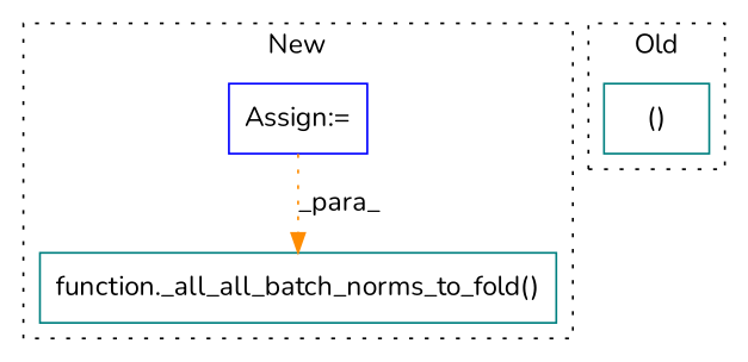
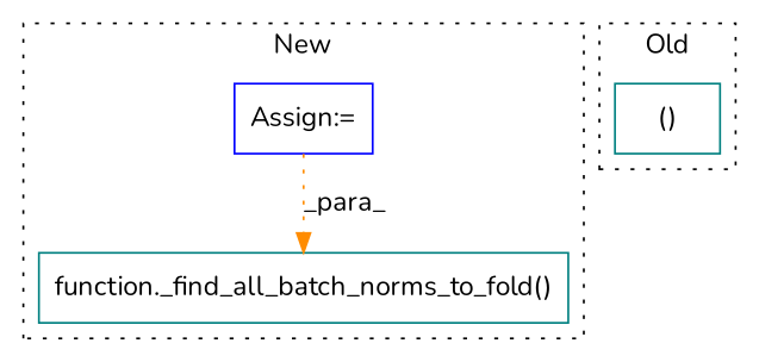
  digraph {
    fontname=Nunito
    node [shape=box color=teal fontname=Nunito]
-   n1 [a=75 l="30,1" label="function._all_all_batch_norms_to_fold()" s="7313,7465"]
+   n1 [a=75 l="30,1" label="function._find_all_batch_norms_to_fold()" s="7313,7465"]
    n2 [a=68 l=3 label="Assign:=" s=7184 color=blue]
    n3 [a=54 l=113 label="()" s=9216]
    subgraph cluster_1 {
      label=New
      style=dotted
      n1
      n2
    }
    subgraph cluster_2 {
      label=Old
      style=dotted
      n3
    }
    n2 -> n1 [label=_para_ color=darkorange style=dotted fontname=Nunito]
  }
